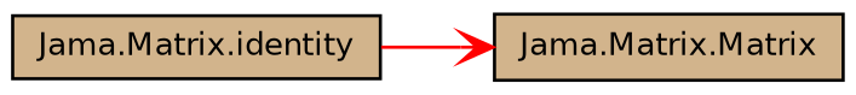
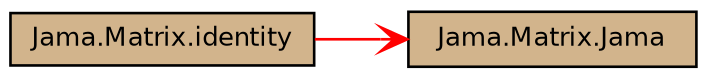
  digraph {
    rankdir=LR
    node [color=black fillcolor=tan fontname=Helvetica fontsize=10 shape=record style=filled]
    n1 [fontcolor=black height=0.2 label="Jama.Matrix.identity" width=0.4]
-   n2 [height=0.2 label="Jama.Matrix.Matrix" width=0.4]
+   n2 [height=0.2 label="Jama.Matrix.Jama" width=0.4]
    n1 -> n2 [color=red fontname=Helvetica fontsize=10 labelfontname=Helvetica labelfontsize=10 style=solid arrowhead=vee]
  }
